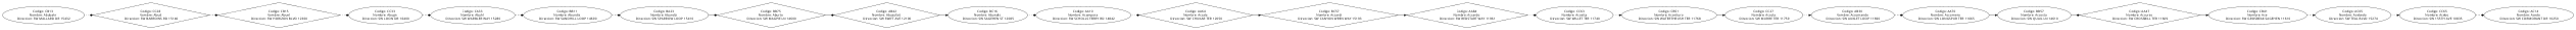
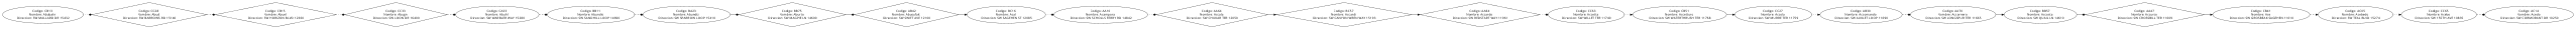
  digraph {
    fontname="Open Sans"
    rankdir=LR
    node [fontname="Open Sans" shape=ellipse]
    edge [arrowhead=diamond fontname="Open Sans" style=solid]
    n1 [label="Codigo: CB13 \nNombre: Abubakr \n Direccion: SW MALLARD DR 15432"]
    n2 [label="Codigo: CC28 \nNombre: Abud \n Direccion: SW BARROWS RD 15140" shape=diamond]
    n3 [label="Codigo: CB15 \nNombre: Abuel \n Direccion: SW HORIZON BLVD 12360" shape=diamond]
-   n4 [label="Codigo: CC33 \nNombre: Abugn \n Direccion: SW LOON DR 16400"]
+   n4 [label="Codigo: CC33 \nNombre: Abugn \n Direccion: SW LOON DR 16400" shape=diamond]
    n5 [label="Codigo: CA33 \nNombre: Abuhl \n Direccion: SW WARBLER WAY 15280"]
    n6 [label="Codigo: BB11 \nNombre: Abundis \n Direccion: SW SANDHILL LOOP 14690"]
    n7 [label="Codigo: BA23 \nNombre: Abundiz \n Direccion: SW SPARROW LOOP 15410"]
    n8 [label="Codigo: BB75 \nNombre: Aburto \n Direccion: SW MAGPIE LN 14600" shape=diamond]
    n9 [label="Codigo: AB42 \nNombre: Abusufait \n Direccion: SW SWIFT AVE 12100" shape=diamond]
-   n10 [label="Codigo: BC16 \nNombre: Abundis \n Direccion: SW SAGEHEN ST 12085"]
+   n10 [label="Codigo: BC16 \nNombre: Acal \n Direccion: SW SAGEHEN ST 12085"]
    n11 [label="Codigo: AA10 \nNombre: Acampora \n Direccion: SW SCHOLLS FERRY RD 14842"]
    n12 [label="Codigo: AA64 \nNombre: Accala \n Direccion: SW CHUKAR TER 12050" shape=diamond]
    n13 [label="Codigo: BC57 \nNombre: Accardi \n Direccion: SW CANYON WREN WAY 15193" shape=diamond]
    n14 [label="Codigo: AA84 \nNombre: Accardo \n Direccion: SW REDSTART WAY 11961" shape=diamond]
    n15 [label="Codigo: CC63 \nNombre: Accetta \n Direccion: SW WILLET TER 11740"]
    n16 [label="Codigo: CB51 \nNombre: Accetturo \n Direccion: SW WATERTHRUSH TER 11768"]
    n17 [label="Codigo: CC27 \nNombre: Accola \n Direccion: SW MURRE TER 11759"]
    n18 [label="Codigo: AB30 \nNombre: Accomando \n Direccion: SW AUKLET LOOP 11690"]
    n19 [label="Codigo: AA70 \nNombre: Accornero \n Direccion: SW LONGSPUR TER 11665"]
    n20 [label="Codigo: BB57 \nNombre: Accosta \n Direccion: SW QUAIL LN 14610"]
    n21 [label="Codigo: AA47 \nNombre: Accurso \n Direccion: SW CROSSBILL TER 11609" shape=diamond]
    n22 [label="Codigo: CB41 \nNombre: Ace \n Direccion: SW GROSBEAK SAGEHEN 11610"]
    n23 [label="Codigo: AC05 \nNombre: Acebedo \n Direccion: SW TEAL BLVD 15274"]
    n24 [label="Codigo: CC65 \nNombre: Acebo \n Direccion: SW 155TH AVE 10835"]
    n25 [label="Codigo: AC14 \nNombre: Acedo \n Direccion: SW CORMORANT DR 10250"]
    n1 -> n2 [style=dotted]
    n2 -> n3 [style=dashed]
    n3 -> n4 [style=dotted]
    n4 -> n5 [style=dashed]
    n5 -> n6 [style=dashed]
    n6 -> n7 [style=dashed]
    n7 -> n8
    n8 -> n9
    n9 -> n10 [arrowhead=normal]
    n10 -> n11 [style=dotted]
    n11 -> n12 [style=dotted]
    n12 -> n13 [arrowhead=normal]
    n13 -> n14 [arrowhead=normal]
    n14 -> n15 [style=dotted]
    n15 -> n16 [arrowhead=normal style=dotted]
    n16 -> n17 [arrowhead=normal]
    n17 -> n18 [arrowhead=normal style=dotted]
    n18 -> n19 [style=dashed]
    n19 -> n20 [arrowhead=normal]
    n20 -> n21
    n21 -> n22 [arrowhead=normal]
    n22 -> n23 [arrowhead=normal style=dashed]
    n23 -> n24 [arrowhead=normal style=dotted]
    n24 -> n25 [style=dashed]
  }
